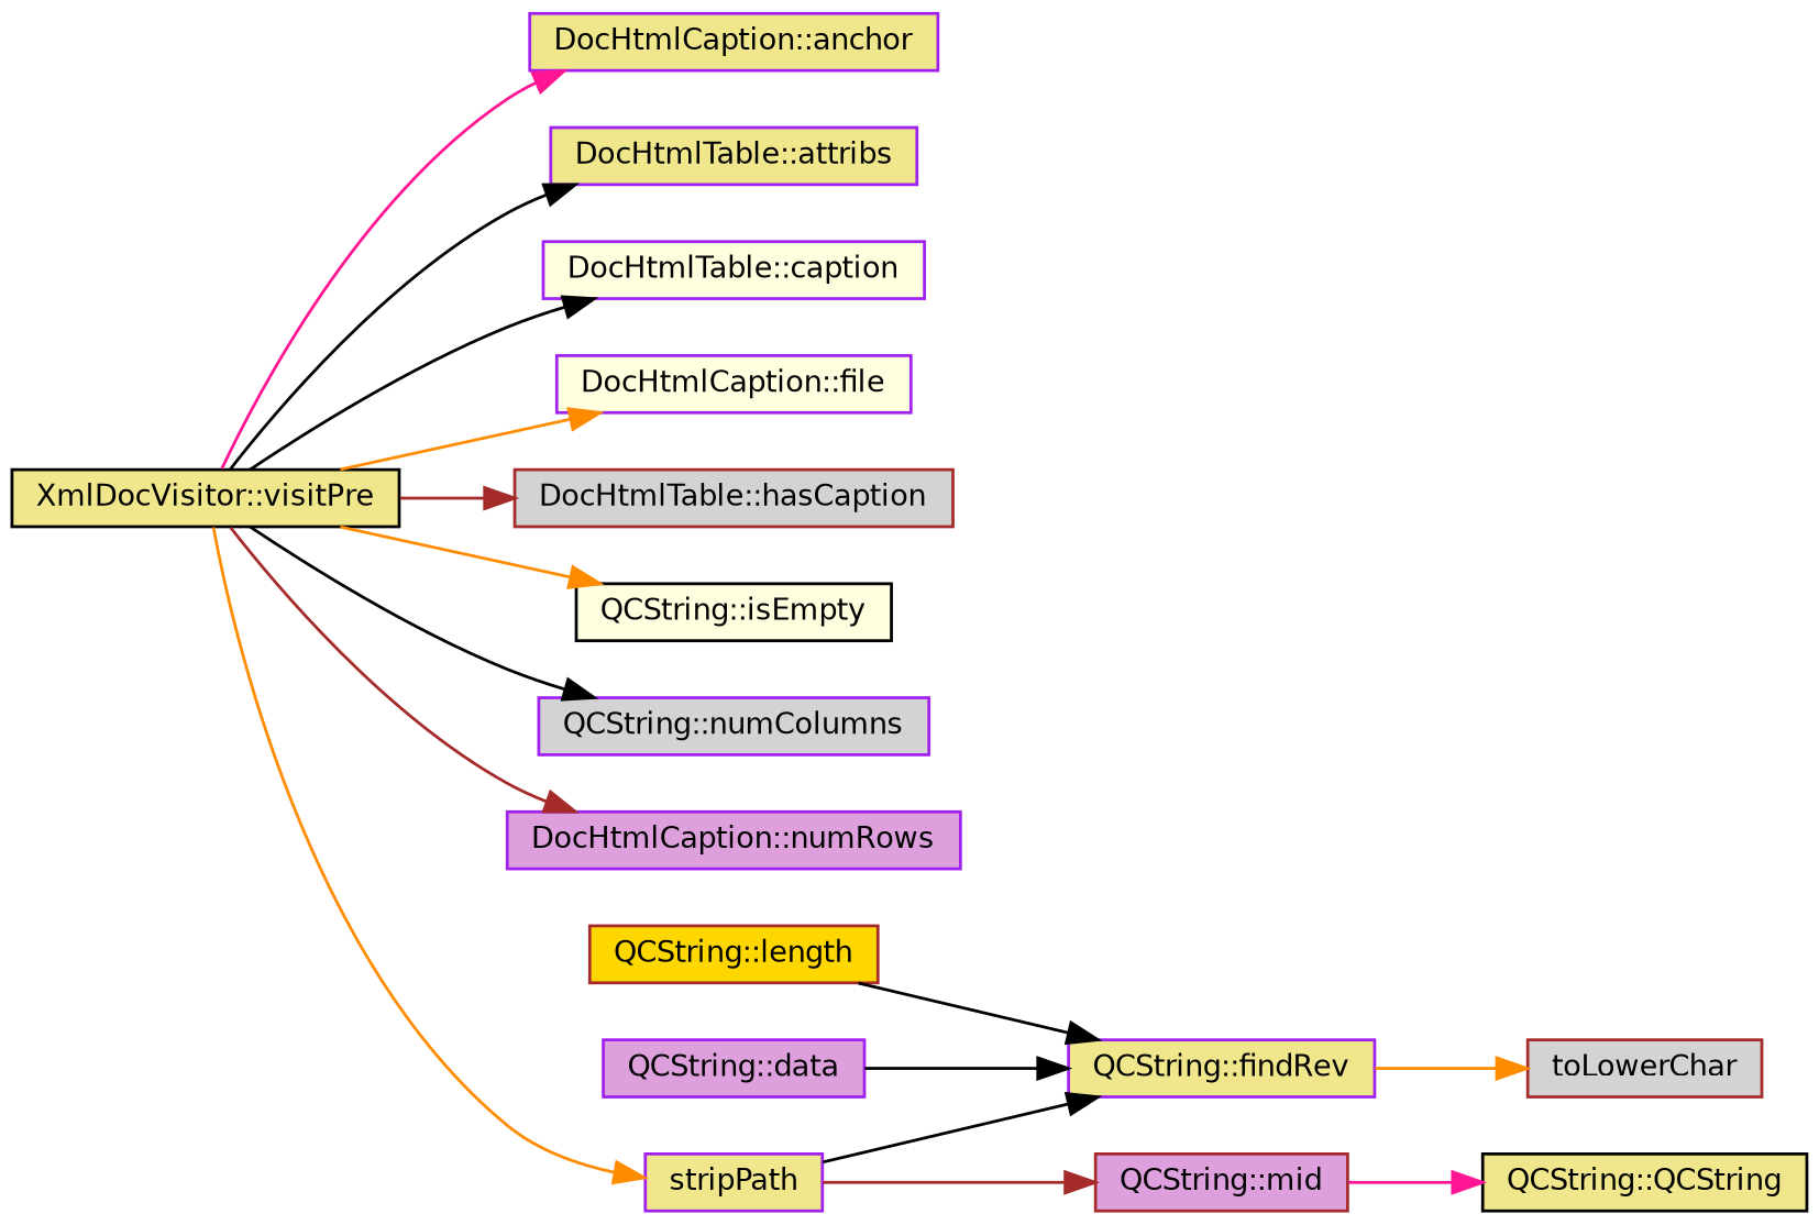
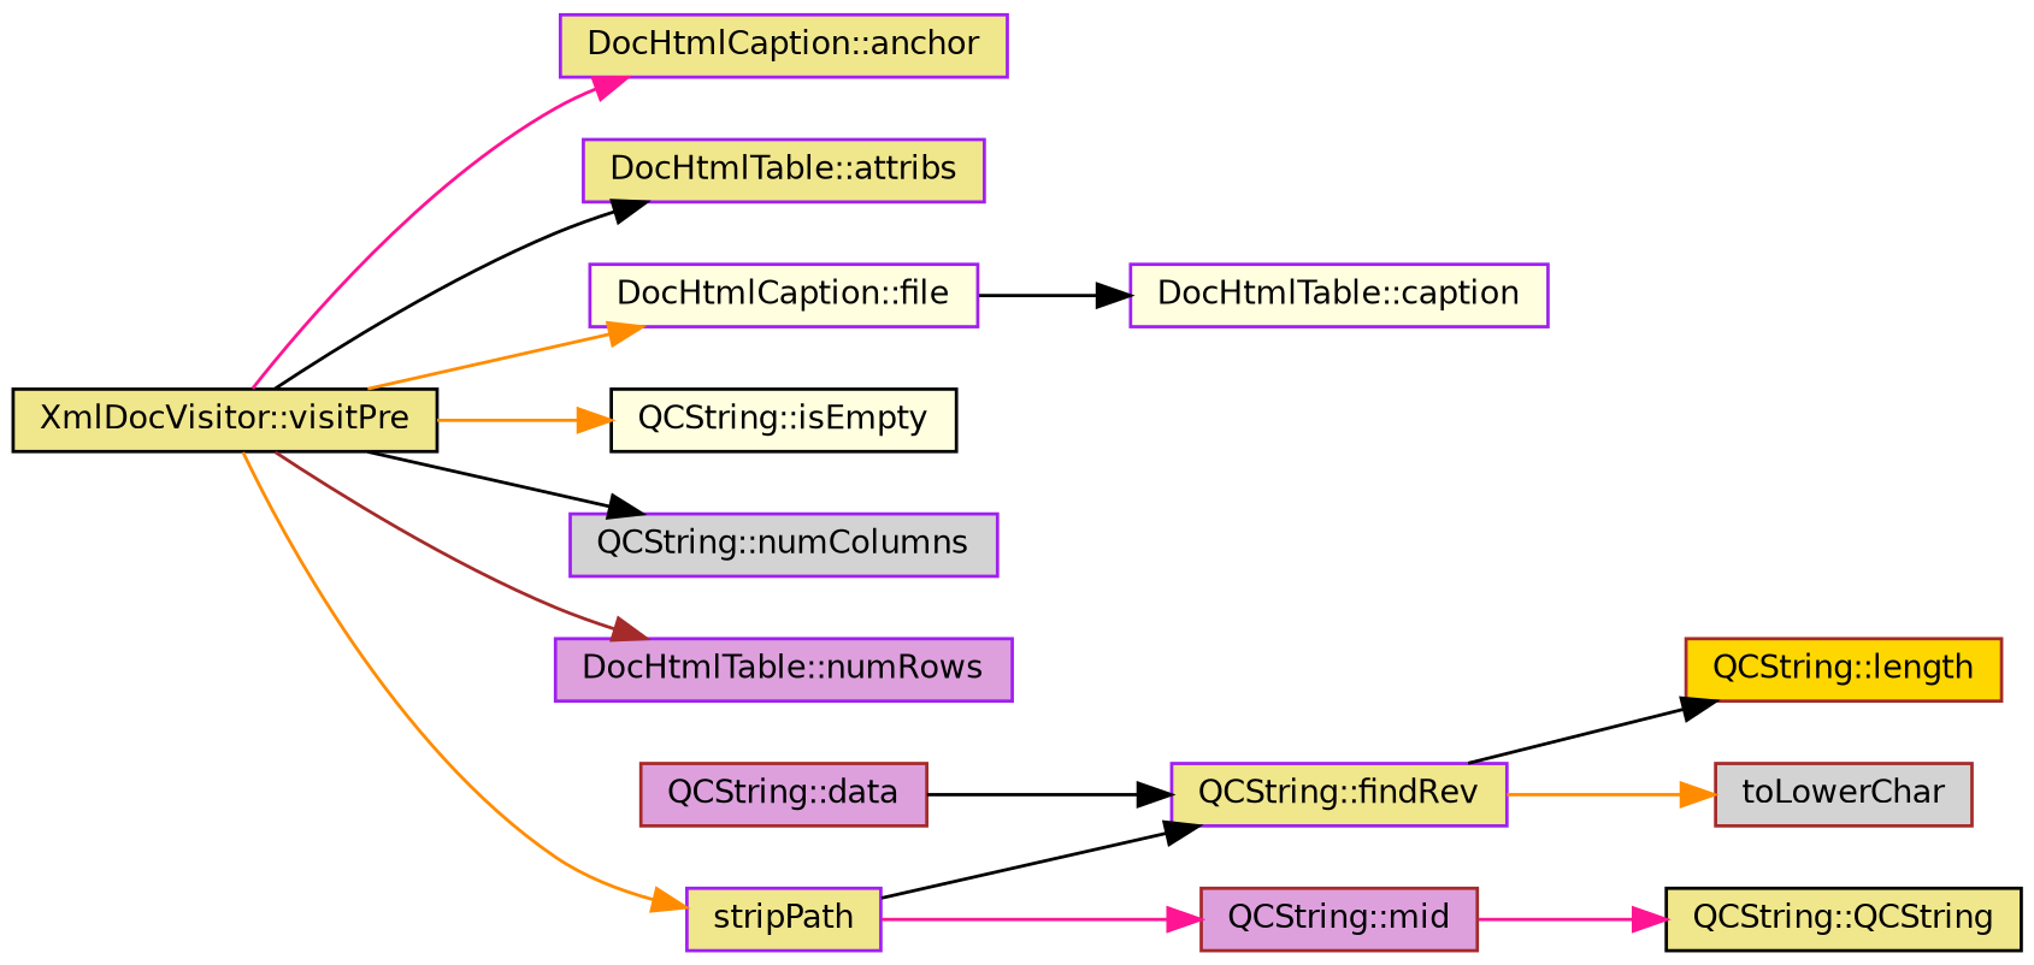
  digraph {
    rankdir=LR
    node [color=purple fillcolor=khaki fontname=Helvetica fontsize=10 shape=record style=filled]
    edge [color=black fontname=Helvetica fontsize=10 labelfontname=Helvetica labelfontsize=10 style=solid]
    n1 [color=black fontcolor=black height=0.2 label="XmlDocVisitor::visitPre" width=0.4]
    n2 [height=0.2 label="DocHtmlCaption::anchor" width=0.4]
    n3 [height=0.2 label="DocHtmlTable::attribs" width=0.4]
    n4 [fillcolor=lightyellow height=0.2 label="DocHtmlTable::caption" width=0.4]
    n5 [fillcolor=lightyellow height=0.2 label="DocHtmlCaption::file" width=0.4]
-   n6 [color=brown fillcolor=lightgrey height=0.2 label="DocHtmlTable::hasCaption" width=0.4]
    n7 [color=black fillcolor=lightyellow height=0.2 label="QCString::isEmpty" width=0.4]
    n8 [fillcolor=lightgrey height=0.2 label="QCString::numColumns" width=0.4]
-   n9 [fillcolor=plum height=0.2 label="DocHtmlCaption::numRows" width=0.4]
+   n9 [fillcolor=plum height=0.2 label="DocHtmlTable::numRows" width=0.4]
    n10 [height=0.2 label=stripPath width=0.4]
    n11 [height=0.2 label="QCString::findRev" width=0.4]
    n12 [color=brown fillcolor=plum height=0.2 label="QCString::mid" width=0.4]
    n13 [color=brown fillcolor=gold height=0.2 label="QCString::length" width=0.4]
    n14 [color=brown fillcolor=lightgrey height=0.2 label=toLowerChar width=0.4]
    n15 [color=black height=0.2 label="QCString::QCString" width=0.4]
-   n16 [fillcolor=plum height=0.2 label="QCString::data" width=0.4]
+   n16 [color=brown fillcolor=plum height=0.2 label="QCString::data" width=0.4]
    n1 -> n2 [color=deeppink]
    n1 -> n3
-   n1 -> n4
+   n5 -> n4
    n1 -> n5 [color=darkorange]
-   n1 -> n6 [color=brown]
    n1 -> n7 [color=darkorange]
    n1 -> n8
    n1 -> n9 [color=brown]
    n1 -> n10 [color=darkorange]
    n10 -> n11
-   n10 -> n12 [color=brown]
-   n13 -> n11
+   n10 -> n12 [color=deeppink]
+   n11 -> n13
    n11 -> n14 [color=darkorange]
    n12 -> n15 [color=deeppink]
    n16 -> n11
  }
